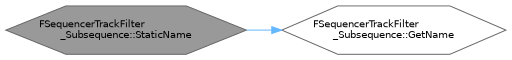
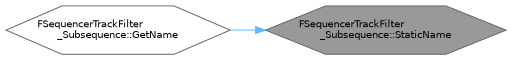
  digraph {
    rankdir=RL
    node [fontname=Helvetica fontsize=10 shape=hexagon style=filled]
    n1 [color=gray40 fillcolor=grey60 fontcolor=black height=0.2 label="FSequencerTrackFilter\l_Subsequence::StaticName" width=0.4]
    n2 [color=grey40 fillcolor=white height=0.2 label="FSequencerTrackFilter\l_Subsequence::GetName" width=0.4]
-   n2 -> n1 [color=steelblue1 dir=back fontname=Helvetica fontsize=10 labelfontname=Helvetica labelfontsize=10 style=solid]
+   n1 -> n2 [color=steelblue1 dir=back fontname=Helvetica fontsize=10 labelfontname=Helvetica labelfontsize=10 style=solid]
  }
